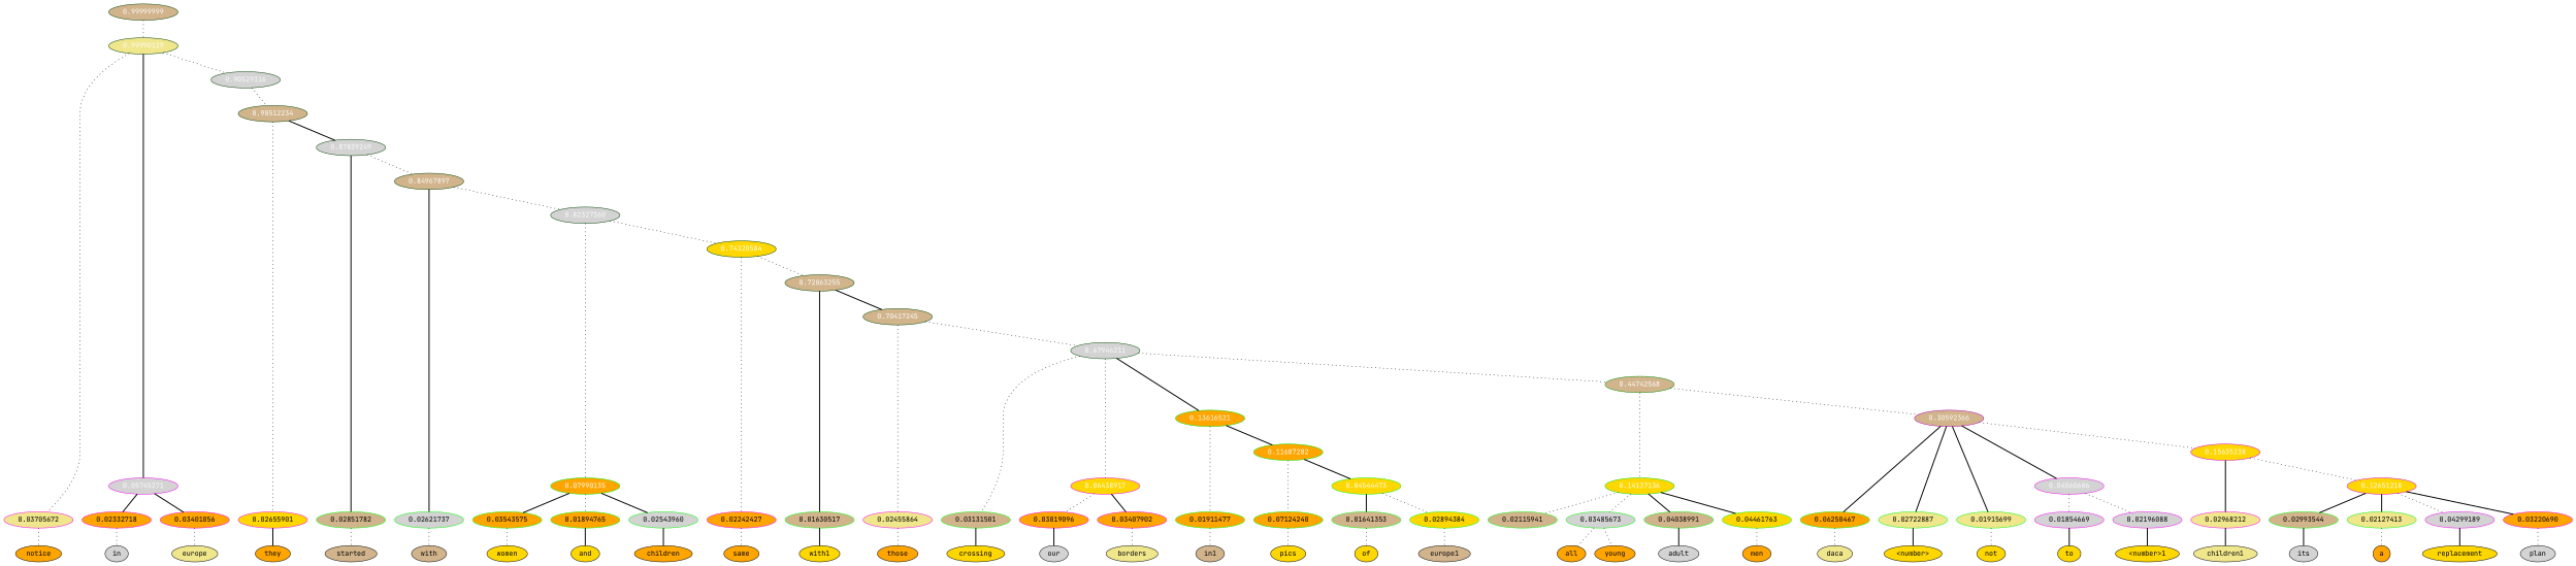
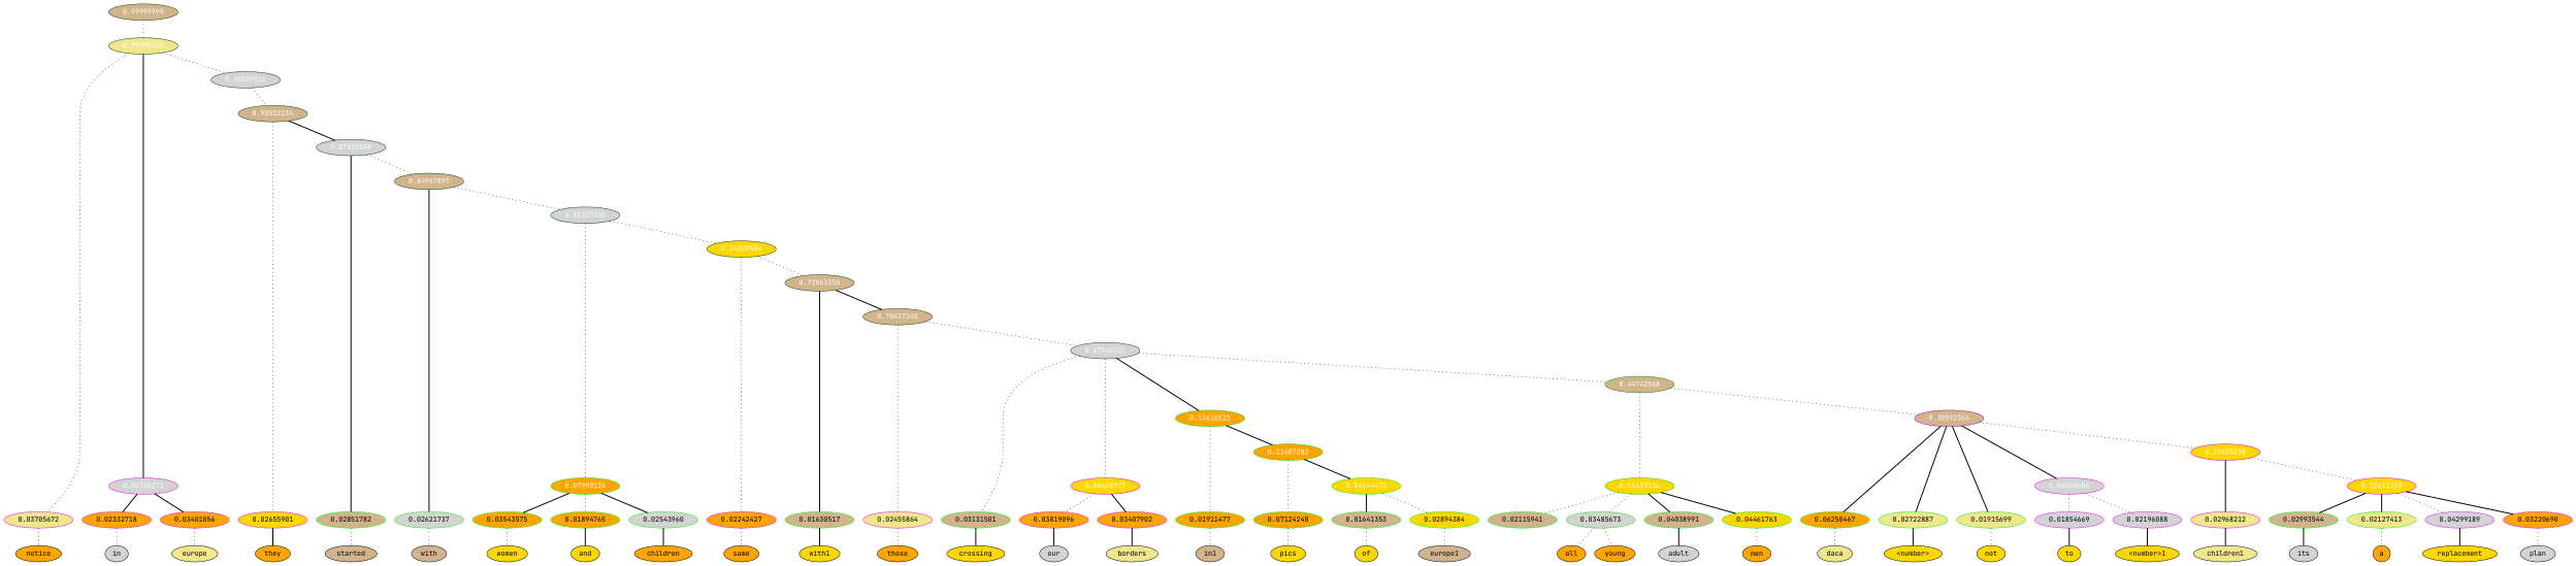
  graph {
    fontname="JetBrains Mono"
    node [color=black fillcolor=orange fontname="JetBrains Mono" format=png nodesep=0.001 ordering=out overlap_scaling=0.01 ranksep=0.001 style=filled]
    edge [fontname="JetBrains Mono" style=dotted]
    n1 [height=0.15 label=notice style="filled,solid" width=0.15]
    n2 [fillcolor=lightgrey height=0.15 label=in style="filled,solid" width=0.15]
    n3 [fillcolor=khaki height=0.15 label=europe style="filled,solid" width=0.15]
    n4 [height=0.15 label=they style="filled,solid" width=0.15]
    n5 [fillcolor=tan height=0.15 label=started style="filled,solid" width=0.15]
    n6 [fillcolor=tan height=0.15 label=with style="filled,solid" width=0.15]
    n7 [fillcolor=gold height=0.15 label=women style="filled,solid" width=0.15]
    n8 [fillcolor=gold height=0.15 label=and style="filled,solid" width=0.15]
    n9 [height=0.15 label=children style="filled,solid" width=0.15]
    n10 [height=0.15 label=same style="filled,solid" width=0.15]
    n11 [fillcolor=gold height=0.15 label=with1 style="filled,solid" width=0.15]
    n12 [height=0.15 label=those style="filled,solid" width=0.15]
    n13 [fillcolor=gold height=0.15 label=crossing style="filled,solid" width=0.15]
    n14 [fillcolor=lightgrey height=0.15 label=our style="filled,solid" width=0.15]
    n15 [fillcolor=khaki height=0.15 label=borders style="filled,solid" width=0.15]
    n16 [fillcolor=tan height=0.15 label=in1 style="filled,solid" width=0.15]
    n17 [fillcolor=gold height=0.15 label=pics style="filled,solid" width=0.15]
    n18 [fillcolor=gold height=0.15 label=of style="filled,solid" width=0.15]
    n19 [fillcolor=tan height=0.15 label=europe1 style="filled,solid" width=0.15]
    n20 [height=0.15 label=all style="filled,solid" width=0.15]
    n21 [height=0.15 label=young style="filled,solid" width=0.15]
    n22 [fillcolor=lightgrey height=0.15 label=adult style="filled,solid" width=0.15]
    n23 [height=0.15 label=men style="filled,solid" width=0.15]
    n24 [fillcolor=khaki height=0.15 label=daca style="filled,solid" width=0.15]
    n25 [fillcolor=gold height=0.15 label="\<number\>" style="filled,solid" width=0.15]
    n26 [fillcolor=gold height=0.15 label=to style="filled,solid" width=0.15]
    n27 [fillcolor=gold height=0.15 label="\<number\>1" style="filled,solid" width=0.15]
    n28 [fillcolor=gold height=0.15 label=not style="filled,solid" width=0.15]
    n29 [fillcolor=khaki height=0.15 label=children1 style="filled,solid" width=0.15]
    n30 [fillcolor=lightgrey height=0.15 label=its style="filled,solid" width=0.15]
    n31 [height=0.15 label=a style="filled,solid" width=0.15]
    n32 [fillcolor=gold height=0.15 label=replacement style="filled,solid" width=0.15]
    n33 [fillcolor=lightgrey height=0.15 label=plan style="filled,solid" width=0.15]
    n34 [color="0.835 1.000 0.963" fillcolor=khaki fontcolor=black height=0.15 label=0.03705672 width=0.15]
    n35 [color="0.835 1.000 0.977" fontcolor=black height=0.15 label=0.02332718 width=0.15]
    n36 [color="0.835 1.000 0.966" fontcolor=black height=0.15 label=0.03401056 width=0.15]
    n37 [color="0.835 1.000 0.973" fillcolor=gold fontcolor=black height=0.15 label=0.02655901 width=0.15]
    n38 [color="0.334 1.000 0.971" fillcolor=tan fontcolor=black height=0.15 label=0.02851782 width=0.15]
    n39 [color="0.334 1.000 0.974" fillcolor=lightgrey fontcolor=black height=0.15 label=0.02621737 width=0.15]
    n40 [color="0.334 1.000 0.965" fontcolor=black height=0.15 label=0.03543575 width=0.15]
    n41 [color="0.334 1.000 0.981" fontcolor=black height=0.15 label=0.01894765 width=0.15]
    n42 [color="0.334 1.000 0.975" fillcolor=lightgrey fontcolor=black height=0.15 label=0.02543960 width=0.15]
    n43 [color="0.835 1.000 0.978" fontcolor=black height=0.15 label=0.02242427 width=0.15]
    n44 [color="0.334 1.000 0.984" fillcolor=tan fontcolor=black height=0.15 label=0.01630517 width=0.15]
    n45 [color="0.835 1.000 0.975" fillcolor=khaki fontcolor=black height=0.15 label=0.02455864 width=0.15]
    n46 [color="0.334 1.000 0.969" fillcolor=tan fontcolor=black height=0.15 label=0.03131501 width=0.15]
    n47 [color="0.835 1.000 0.970" fontcolor=black height=0.15 label=0.03019096 width=0.15]
    n48 [color="0.835 1.000 0.966" fontcolor=black height=0.15 label=0.03407902 width=0.15]
    n49 [color="0.334 1.000 0.981" fontcolor=black height=0.15 label=0.01911477 width=0.15]
    n50 [color="0.334 1.000 0.929" fontcolor=black height=0.15 label=0.07124240 width=0.15]
    n51 [color="0.334 1.000 0.984" fillcolor=tan fontcolor=black height=0.15 label=0.01641353 width=0.15]
    n52 [color="0.334 1.000 0.971" fillcolor=gold fontcolor=black height=0.15 label=0.02894384 width=0.15]
    n53 [color="0.334 1.000 0.979" fillcolor=tan fontcolor=black height=0.15 label=0.02115941 width=0.15]
    n54 [color="0.334 1.000 0.965" fillcolor=lightgrey fontcolor=black height=0.15 label=0.03485673 width=0.15]
    n55 [color="0.334 1.000 0.960" fillcolor=tan fontcolor=black height=0.15 label=0.04038991 width=0.15]
    n56 [color="0.334 1.000 0.955" fillcolor=gold fontcolor=black height=0.15 label=0.04461763 width=0.15]
    n57 [color="0.334 1.000 0.937" fontcolor=black height=0.15 label=0.06250467 width=0.15]
    n58 [color="0.334 1.000 0.973" fillcolor=khaki fontcolor=black height=0.15 label=0.02722887 width=0.15]
    n59 [color="0.835 1.000 0.981" fillcolor=lightgrey fontcolor=black height=0.15 label=0.01854669 width=0.15]
    n60 [color="0.835 1.000 0.978" fillcolor=lightgrey fontcolor=black height=0.15 label=0.02196088 width=0.15]
    n61 [color="0.334 1.000 0.981" fillcolor=khaki fontcolor=black height=0.15 label=0.01915699 width=0.15]
    n62 [color="0.835 1.000 0.970" fillcolor=khaki fontcolor=black height=0.15 label=0.02968212 width=0.15]
    n63 [color="0.334 1.000 0.970" fillcolor=tan fontcolor=black height=0.15 label=0.02993544 width=0.15]
    n64 [color="0.334 1.000 0.979" fillcolor=khaki fontcolor=black height=0.15 label=0.02127413 width=0.15]
    n65 [color="0.835 1.000 0.957" fillcolor=lightgrey fontcolor=black height=0.15 label=0.04299189 width=0.15]
    n66 [color="0.835 1.000 0.968" fontcolor=black height=0.15 label=0.03220690 width=0.15]
    n67 [color="0.334 1.000 0.250" fillcolor=tan fontcolor=grey99 height=0.15 label=0.99999999 width=0.15]
    n68 [color="0.334 1.000 0.250" fillcolor=khaki fontcolor=grey99 height=0.15 label=0.99990129 width=0.15]
    n69 [color="0.835 1.000 0.943" fillcolor=lightgrey fontcolor=grey99 height=0.15 label=0.05745271 width=0.15]
    n70 [color="0.334 1.000 0.250" fillcolor=lightgrey fontcolor=grey99 height=0.15 label=0.90529316 width=0.15]
    n71 [color="0.334 1.000 0.250" fillcolor=tan fontcolor=grey99 height=0.15 label=0.90512234 width=0.15]
    n72 [color="0.334 1.000 0.250" fillcolor=lightgrey fontcolor=grey99 height=0.15 label=0.87839249 width=0.15]
    n73 [color="0.334 1.000 0.250" fillcolor=tan fontcolor=grey99 height=0.15 label=0.84967897 width=0.15]
    n74 [color="0.334 1.000 0.250" fillcolor=lightgrey fontcolor=grey99 height=0.15 label=0.82327360 width=0.15]
    n75 [color="0.334 1.000 0.920" fontcolor=grey99 height=0.15 label=0.07990135 width=0.15]
    n76 [color="0.334 1.000 0.257" fillcolor=gold fontcolor=grey99 height=0.15 label=0.74320584 width=0.15]
    n77 [color="0.334 1.000 0.279" fillcolor=tan fontcolor=grey99 height=0.15 label=0.72063255 width=0.15]
    n78 [color="0.334 1.000 0.296" fillcolor=tan fontcolor=grey99 height=0.15 label=0.70417245 width=0.15]
    n79 [color="0.334 1.000 0.321" fillcolor=lightgrey fontcolor=grey99 height=0.15 label=0.67946211 width=0.15]
    n80 [color="0.835 1.000 0.936" fillcolor=gold fontcolor=grey99 height=0.15 label=0.06438917 width=0.15]
    n81 [color="0.334 1.000 0.864" fontcolor=grey99 height=0.15 label=0.13616521 width=0.15]
    n82 [color="0.334 1.000 0.553" fillcolor=tan fontcolor=grey99 height=0.15 label=0.44742568 width=0.15]
    n83 [color="0.334 1.000 0.883" fontcolor=grey99 height=0.15 label=0.11687282 width=0.15]
    n84 [color="0.334 1.000 0.859" fillcolor=gold fontcolor=grey99 height=0.15 label=0.14137136 width=0.15]
    n85 [color="0.835 1.000 0.694" fillcolor=tan fontcolor=grey99 height=0.15 label=0.30592366 width=0.15]
    n86 [color="0.334 1.000 0.955" fillcolor=gold fontcolor=grey99 height=0.15 label=0.04544473 width=0.15]
    n87 [color="0.835 1.000 0.959" fillcolor=lightgrey fontcolor=grey99 height=0.15 label=0.04060606 width=0.15]
    n88 [color="0.835 1.000 0.844" fillcolor=gold fontcolor=grey99 height=0.15 label=0.15635238 width=0.15]
    n89 [color="0.835 1.000 0.873" fillcolor=gold fontcolor=grey99 height=0.15 label=0.12651218 width=0.15]
    subgraph sub_1 {
      rank=same
      n1
      n2
      n3
      n4
      n5
      n6
      n7
      n8
      n9
      n10
      n11
      n12
      n13
      n14
      n15
      n16
      n17
      n18
      n19
      n20
      n21
      n22
      n23
      n24
      n25
      n26
      n27
      n28
      n29
      n30
      n31
      n32
      n33
    }
    subgraph sub_2 {
      rank=same
      n34
      n35
      n36
      n37
      n38
      n39
      n40
      n41
      n42
      n43
      n44
      n45
      n46
      n47
      n48
      n49
      n50
      n51
      n52
      n53
      n54
      n55
      n56
      n57
      n58
      n59
      n60
      n61
      n62
      n63
      n64
      n65
      n66
    }
    n34 -- n1
    n35 -- n2
    n36 -- n3
    n37 -- n4 [style=bold]
    n38 -- n5
    n39 -- n6
    n40 -- n7
    n41 -- n8 [style=bold]
    n42 -- n9 [style=bold]
    n43 -- n10
    n44 -- n11 [style=bold]
    n45 -- n12
    n46 -- n13 [style=bold]
    n47 -- n14 [style=bold]
-   n48 -- n15
+   n48 -- n15 [style=bold]
    n49 -- n16
    n50 -- n17
    n51 -- n18
    n52 -- n19
    n54 -- n20
    n54 -- n21
    n55 -- n22 [style=bold]
    n56 -- n23
    n57 -- n24
    n58 -- n25 [style=bold]
    n59 -- n26 [style=bold]
    n60 -- n27 [style=bold]
    n61 -- n28
    n62 -- n29 [style=bold]
    n63 -- n30 [style=bold]
    n64 -- n31
    n65 -- n32 [style=bold]
    n66 -- n33
    n67 -- n68
    n68 -- n34
    n68 -- n69 [style=bold]
    n68 -- n70
    n69 -- n35 [style=bold]
    n69 -- n36 [style=bold]
    n70 -- n71
    n71 -- n37
    n71 -- n72 [style=bold]
    n72 -- n38 [style=bold]
    n72 -- n73
    n73 -- n39 [style=bold]
    n73 -- n74
    n74 -- n75
    n74 -- n76
    n75 -- n40 [style=bold]
    n75 -- n41
    n75 -- n42 [style=bold]
    n76 -- n43
    n76 -- n77
    n77 -- n44 [style=bold]
    n77 -- n78 [style=bold]
    n78 -- n45
    n78 -- n79
    n79 -- n46
    n79 -- n80
    n79 -- n81 [style=bold]
    n79 -- n82
    n80 -- n47
    n80 -- n48 [style=bold]
    n81 -- n49
    n81 -- n83 [style=bold]
    n82 -- n84
    n82 -- n85
    n83 -- n50
    n83 -- n86 [style=bold]
    n84 -- n53
    n84 -- n54
    n84 -- n55 [style=bold]
    n84 -- n56 [style=bold]
    n85 -- n57 [style=bold]
    n85 -- n58 [style=bold]
    n85 -- n61 [style=bold]
    n85 -- n87 [style=bold]
    n85 -- n88
    n86 -- n51 [style=bold]
    n86 -- n52
    n87 -- n59
    n87 -- n60
    n88 -- n62 [style=bold]
    n88 -- n89
    n89 -- n63 [style=bold]
    n89 -- n64 [style=bold]
    n89 -- n65
    n89 -- n66 [style=bold]
  }
